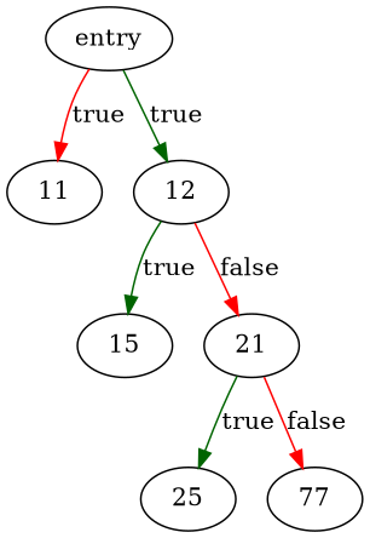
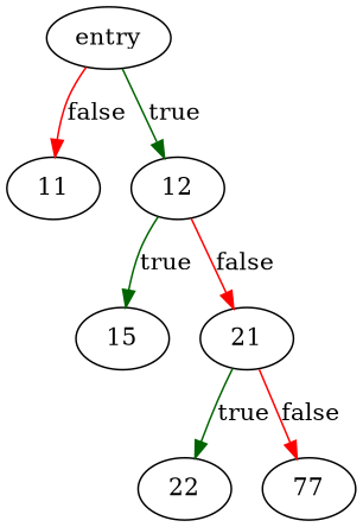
  digraph {
    edge [color=red]
    n1 [label=entry]
    11
    12
    15
    n5 [label=21]
-   25
+   25 [label=22]
    n7 [label=77]
-   n1 -> 11 [label=true]
+   n1 -> 11 [label=false]
    n1 -> 12 [color=darkgreen label=true]
    12 -> 15 [color=darkgreen label=true]
    12 -> n5 [label=false]
    n5 -> 25 [color=darkgreen label=true]
    n5 -> n7 [label=false]
  }
